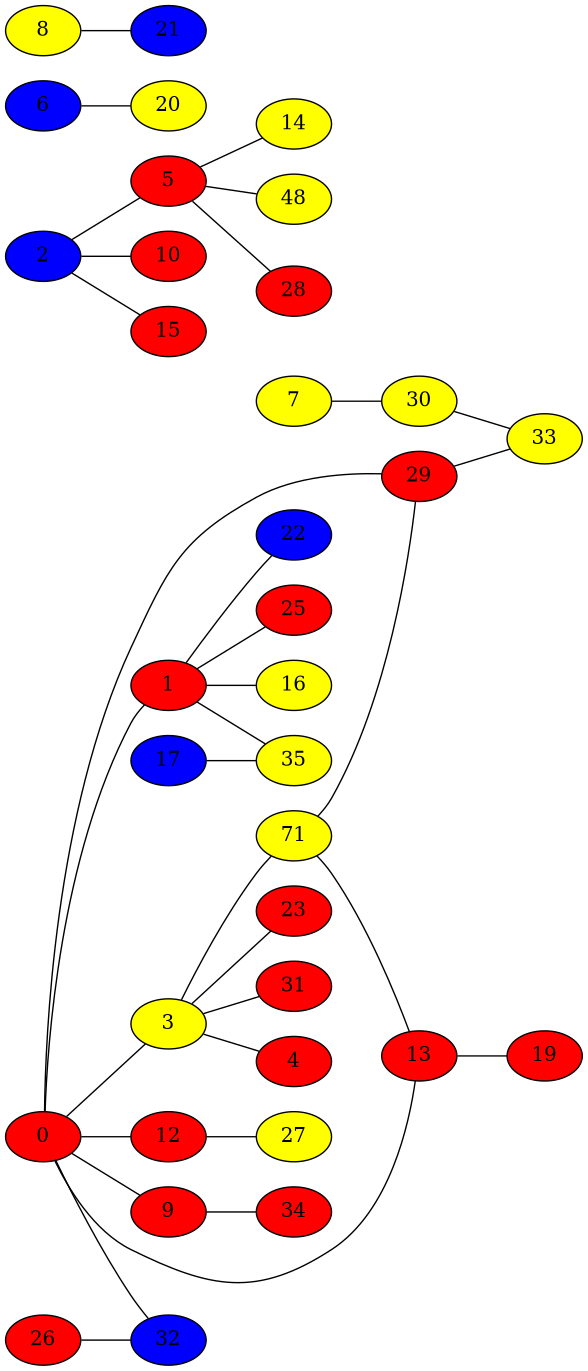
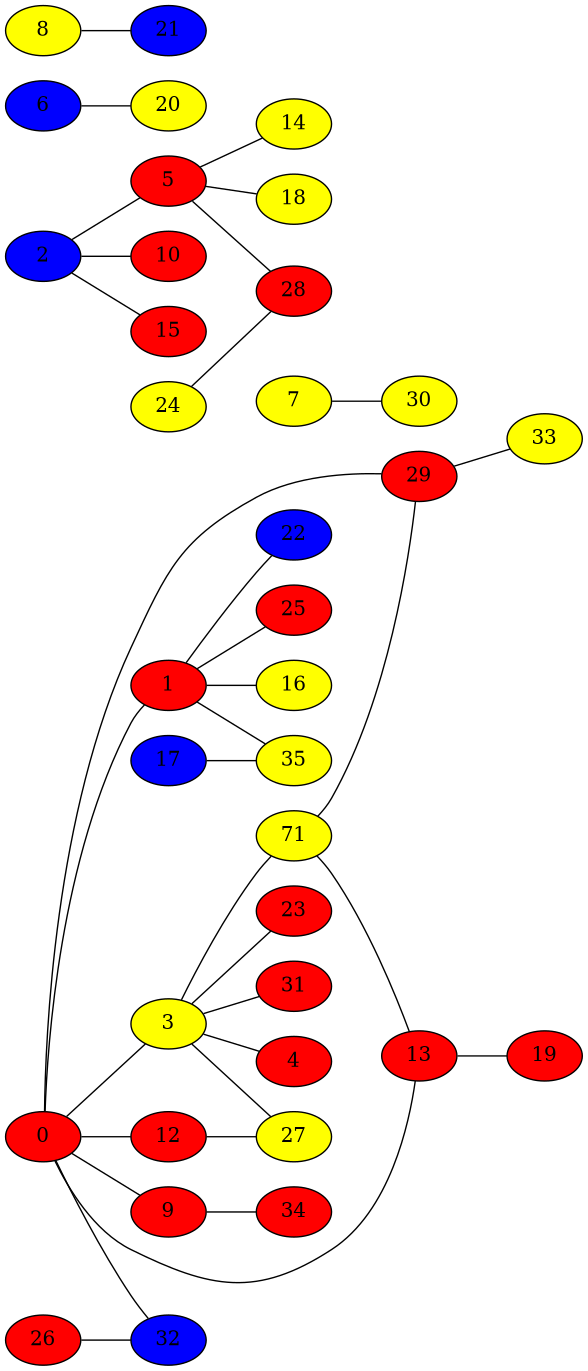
  graph {
    rankdir=LR
    node [fillcolor=red style=filled]
    0
    1
    3 [fillcolor=yellow]
    9
    12
    13
    29
    32 [fillcolor=blue]
    16 [fillcolor=yellow]
    22 [fillcolor=blue]
    25
    35 [fillcolor=yellow]
    4
    n14 [fillcolor=yellow label=71]
    23
    27 [fillcolor=yellow]
    31
    34
    19
    33 [fillcolor=yellow]
    2 [fillcolor=blue]
    5
    10
    15
    14 [fillcolor=yellow]
-   18 [fillcolor=yellow label=48]
+   18 [fillcolor=yellow]
    28
    6 [fillcolor=blue]
    20 [fillcolor=yellow]
    7 [fillcolor=yellow]
    30 [fillcolor=yellow]
    8 [fillcolor=yellow]
    21 [fillcolor=blue]
    17 [fillcolor=blue]
+   24 [fillcolor=yellow]
    26
    0 -- 1
    0 -- 3
    0 -- 9
    0 -- 12
    0 -- 13
    0 -- 29
    0 -- 32
    1 -- 16
    1 -- 22
    1 -- 25
    1 -- 35
    3 -- 4
    3 -- n14
    3 -- 23
+   3 -- 27
    3 -- 31
    9 -- 34
    12 -- 27
    13 -- 19
    29 -- 33
    n14 -- 13
    n14 -- 29
    2 -- 5
    2 -- 10
    2 -- 15
    5 -- 14
    5 -- 18
    5 -- 28
    6 -- 20
    7 -- 30
-   30 -- 33
    8 -- 21
    17 -- 35
+   24 -- 28
    26 -- 32
  }
